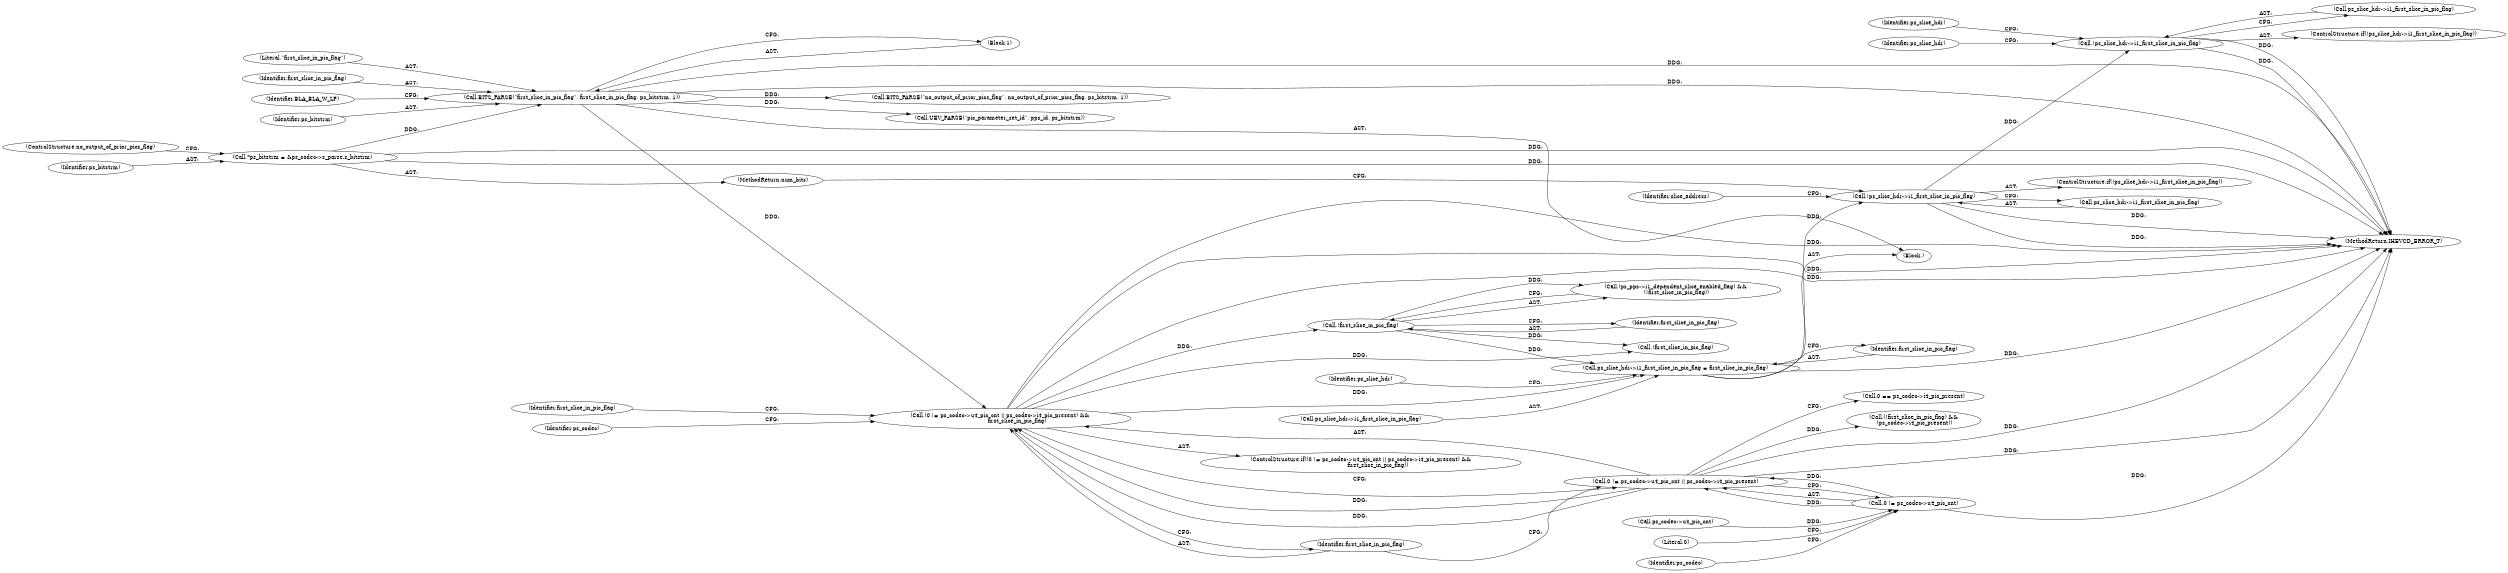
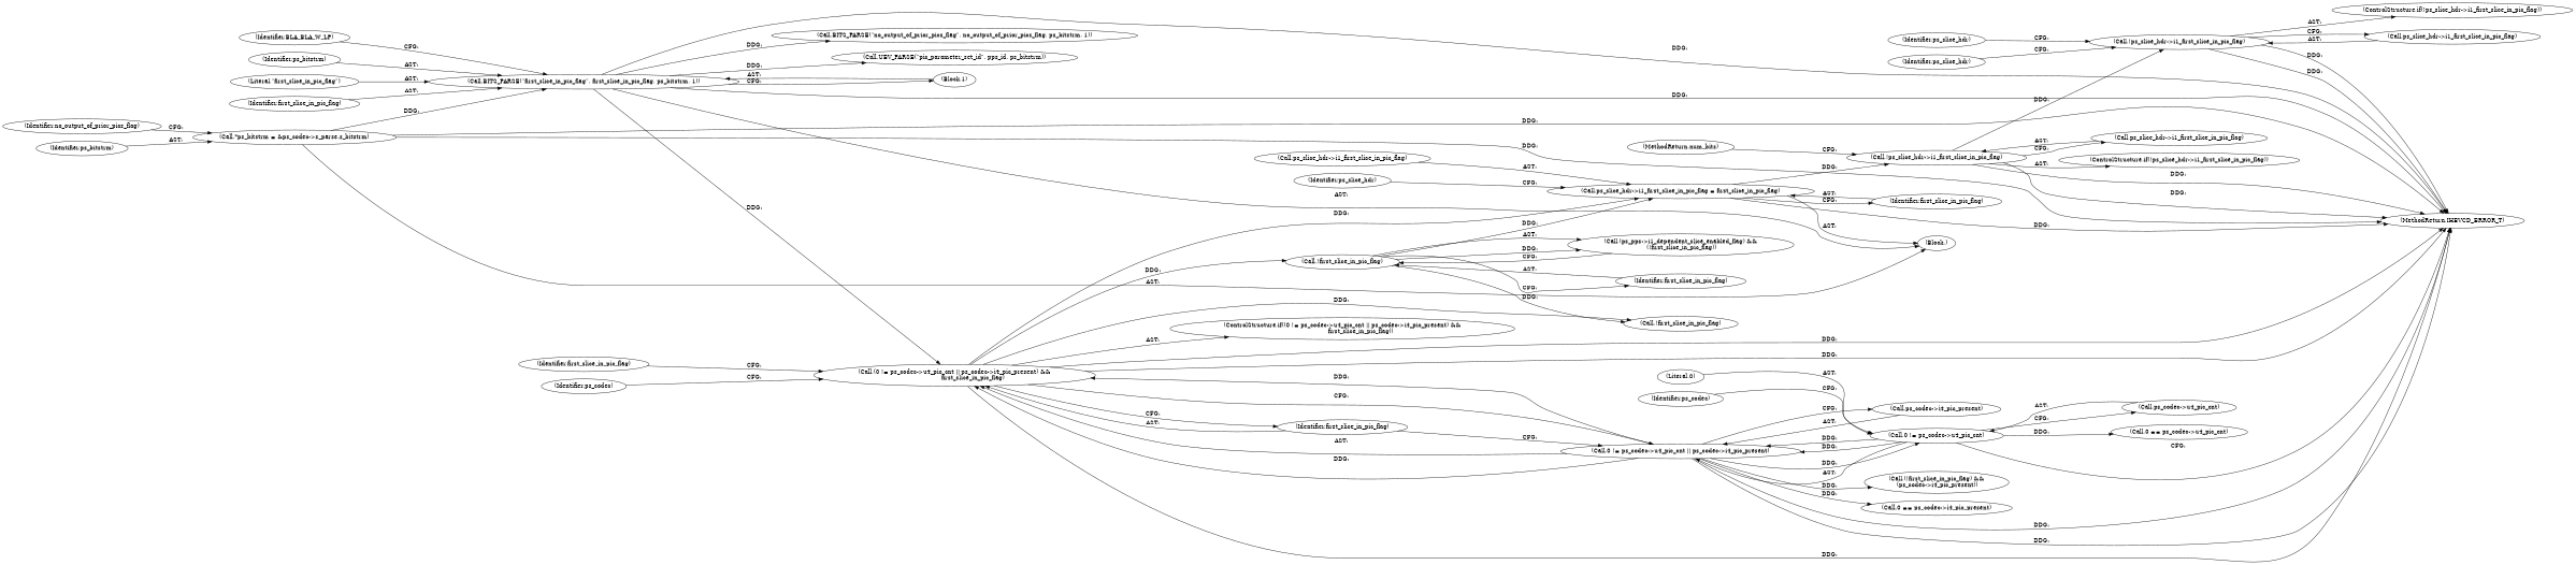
  digraph {
    rankdir=LR
    n1 [label="(Call,!ps_slice_hdr->i1_first_slice_in_pic_flag)"]
    n2 [label="(Call,ps_slice_hdr->i1_first_slice_in_pic_flag)"]
    n3 [label="(MethodReturn,IHEVCD_ERROR_T)"]
    n4 [label="(ControlStructure,if(!ps_slice_hdr->i1_first_slice_in_pic_flag))"]
    n5 [label="(Call,!ps_slice_hdr->i1_first_slice_in_pic_flag)"]
    n6 [label="(Call,ps_slice_hdr->i1_first_slice_in_pic_flag)"]
    n7 [label="(ControlStructure,if(!ps_slice_hdr->i1_first_slice_in_pic_flag))"]
    n8 [label="(Call,ps_slice_hdr->i1_first_slice_in_pic_flag = first_slice_in_pic_flag)"]
    n9 [label="(Identifier,first_slice_in_pic_flag)"]
    n10 [label="(Block,)"]
    n11 [label="(Call,(0 != ps_codec->u4_pic_cnt || ps_codec->i4_pic_present) &&\n                    first_slice_in_pic_flag)"]
    n12 [label="(Call,0 != ps_codec->u4_pic_cnt || ps_codec->i4_pic_present)"]
    n13 [label="(Call,!first_slice_in_pic_flag)"]
    n14 [label="(Call,!first_slice_in_pic_flag)"]
    n15 [label="(Identifier,first_slice_in_pic_flag)"]
    n16 [label="(ControlStructure,if((0 != ps_codec->u4_pic_cnt || ps_codec->i4_pic_present) &&\n                    first_slice_in_pic_flag))"]
    n17 [label="(Call,0 != ps_codec->u4_pic_cnt)"]
    n18 [label="(Call,0 == ps_codec->i4_pic_present)"]
+   n19 [label="(Call,ps_codec->i4_pic_present)"]
    n20 [label="(Call,(!first_slice_in_pic_flag) &&\n (ps_codec->i4_pic_present))"]
    n21 [label="(Identifier,first_slice_in_pic_flag)"]
    n22 [label="(Call,(ps_pps->i1_dependent_slice_enabled_flag) &&\n (!first_slice_in_pic_flag))"]
    n23 [label="(Call,ps_codec->u4_pic_cnt)"]
+   n24 [label="(Call,0 == ps_codec->u4_pic_cnt)"]
    n25 [label="(Call,BITS_PARSE(\"first_slice_in_pic_flag\", first_slice_in_pic_flag, ps_bitstrm, 1))"]
    n26 [label="(Call,BITS_PARSE(\"no_output_of_prior_pics_flag\", no_output_of_prior_pics_flag, ps_bitstrm, 1))"]
    n27 [label="(Call,UEV_PARSE(\"pic_parameter_set_id\", pps_id, ps_bitstrm))"]
    n28 [label="(Block,1)"]
    n29 [label="(Call,*ps_bitstrm = &ps_codec->s_parse.s_bitstrm)"]
    n30 [label="(Identifier,ps_bitstrm)"]
-   n31 [label="(ControlStructure,no_output_of_prior_pics_flag)"]
+   n31 [label="(Identifier,no_output_of_prior_pics_flag)"]
    n32 [label="(Call,ps_slice_hdr->i1_first_slice_in_pic_flag)"]
    n33 [label="(Identifier,ps_slice_hdr)"]
    n34 [label="(Identifier,first_slice_in_pic_flag)"]
    n35 [label="(Literal,\"first_slice_in_pic_flag\")"]
    n36 [label="(MethodReturn,num_bits)"]
    n37 [label="(Literal,0)"]
    n38 [label="(Identifier,ps_codec)"]
    n39 [label="(Identifier,first_slice_in_pic_flag)"]
    n40 [label="(Identifier,ps_slice_hdr)"]
    n41 [label="(Identifier,BLA_BLA_W_LP)"]
    n42 [label="(Identifier,ps_codec)"]
    n43 [label="(Identifier,ps_bitstrm)"]
-   n44 [label="(Identifier,slice_address)"]
    n45 [label="(Identifier,ps_slice_hdr)"]
    n1 -> n2 [label="CFG: "]
    n1 -> n3 [label="DDG: "]
    n1 -> n3 [label="DDG: "]
    n1 -> n4 [label="AST: "]
    n2 -> n1 [label="AST: "]
    n5 -> n1 [label="DDG: "]
    n5 -> n3 [label="DDG: "]
    n5 -> n3 [label="DDG: "]
    n5 -> n6 [label="CFG: "]
    n5 -> n7 [label="AST: "]
    n6 -> n5 [label="AST: "]
    n8 -> n3 [label="DDG: "]
    n8 -> n5 [label="DDG: "]
    n8 -> n9 [label="CFG: "]
    n8 -> n10 [label="AST: "]
    n9 -> n8 [label="AST: "]
    n11 -> n3 [label="DDG: "]
    n11 -> n3 [label="DDG: "]
    n11 -> n3 [label="DDG: "]
    n11 -> n8 [label="DDG: "]
    n11 -> n12 [label="CFG: "]
    n11 -> n13 [label="DDG: "]
    n11 -> n14 [label="DDG: "]
    n11 -> n15 [label="CFG: "]
    n11 -> n16 [label="AST: "]
    n12 -> n3 [label="DDG: "]
    n12 -> n3 [label="DDG: "]
    n12 -> n11 [label="AST: "]
    n12 -> n11 [label="DDG: "]
    n12 -> n11 [label="DDG: "]
-   n12 -> n17 [label="CFG: "]
-   n12 -> n18 [label="CFG: "]
+   n12 -> n17 [label="DDG: "]
+   n12 -> n18 [label="DDG: "]
+   n12 -> n19 [label="CFG: "]
    n12 -> n20 [label="DDG: "]
    n13 -> n8 [label="DDG: "]
    n13 -> n14 [label="DDG: "]
    n13 -> n21 [label="CFG: "]
    n13 -> n22 [label="AST: "]
    n13 -> n22 [label="DDG: "]
    n15 -> n11 [label="AST: "]
    n15 -> n12 [label="CFG: "]
-   n17 -> n3 [label="DDG: "]
+   n17 -> n3 [label="CFG: "]
    n17 -> n12 [label="AST: "]
    n17 -> n12 [label="DDG: "]
    n17 -> n12 [label="DDG: "]
+   n17 -> n23 [label="CFG: "]
+   n17 -> n24 [label="DDG: "]
+   n19 -> n12 [label="AST: "]
    n21 -> n13 [label="AST: "]
    n22 -> n13 [label="CFG: "]
-   n23 -> n17 [label="DDG: "]
+   n23 -> n17 [label="AST: "]
    n25 -> n3 [label="DDG: "]
    n25 -> n3 [label="DDG: "]
    n25 -> n10 [label="AST: "]
    n25 -> n11 [label="DDG: "]
    n25 -> n26 [label="DDG: "]
    n25 -> n27 [label="DDG: "]
    n25 -> n28 [label="CFG: "]
    n28 -> n25 [label="AST: "]
    n29 -> n3 [label="DDG: "]
    n29 -> n3 [label="DDG: "]
-   n29 -> n36 [label="AST: "]
+   n29 -> n10 [label="AST: "]
    n29 -> n25 [label="DDG: "]
    n30 -> n25 [label="AST: "]
    n31 -> n29 [label="CFG: "]
    n32 -> n8 [label="AST: "]
    n33 -> n1 [label="CFG: "]
    n34 -> n11 [label="CFG: "]
    n35 -> n25 [label="AST: "]
    n36 -> n5 [label="CFG: "]
-   n37 -> n17 [label="CFG: "]
+   n37 -> n17 [label="AST: "]
    n38 -> n11 [label="CFG: "]
    n39 -> n25 [label="AST: "]
    n40 -> n8 [label="CFG: "]
    n41 -> n25 [label="CFG: "]
    n42 -> n17 [label="CFG: "]
    n43 -> n29 [label="AST: "]
-   n44 -> n5 [label="CFG: "]
    n45 -> n1 [label="CFG: "]
  }
